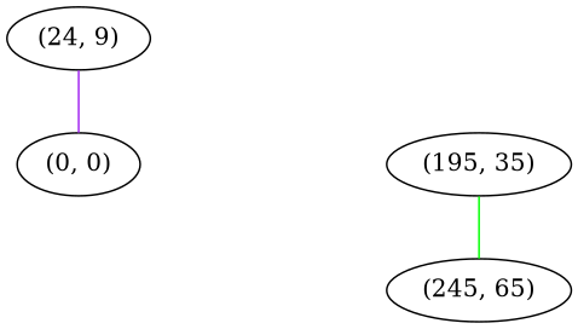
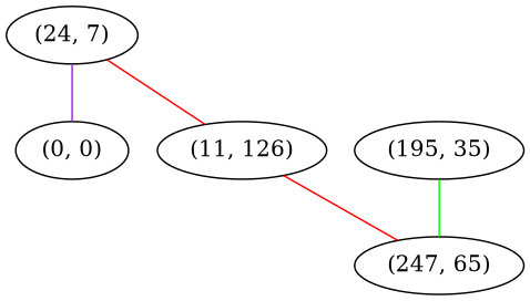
  graph {
    edge [color=red weight=1]
-   "(24, 9)"
+   "(24, 9)" [label="(24, 7)"]
    "(0, 0)"
-   "(247, 65)" [label="(245, 65)"]
+   "(11, 126)"
+   "(247, 65)"
    n5 [label="(195, 35)"]
    "(24, 9)" -- "(0, 0)" [color=purple weight=4]
+   "(24, 9)" -- "(11, 126)"
+   "(11, 126)" -- "(247, 65)"
    n5 -- "(247, 65)" [color=green weight=2]
  }
